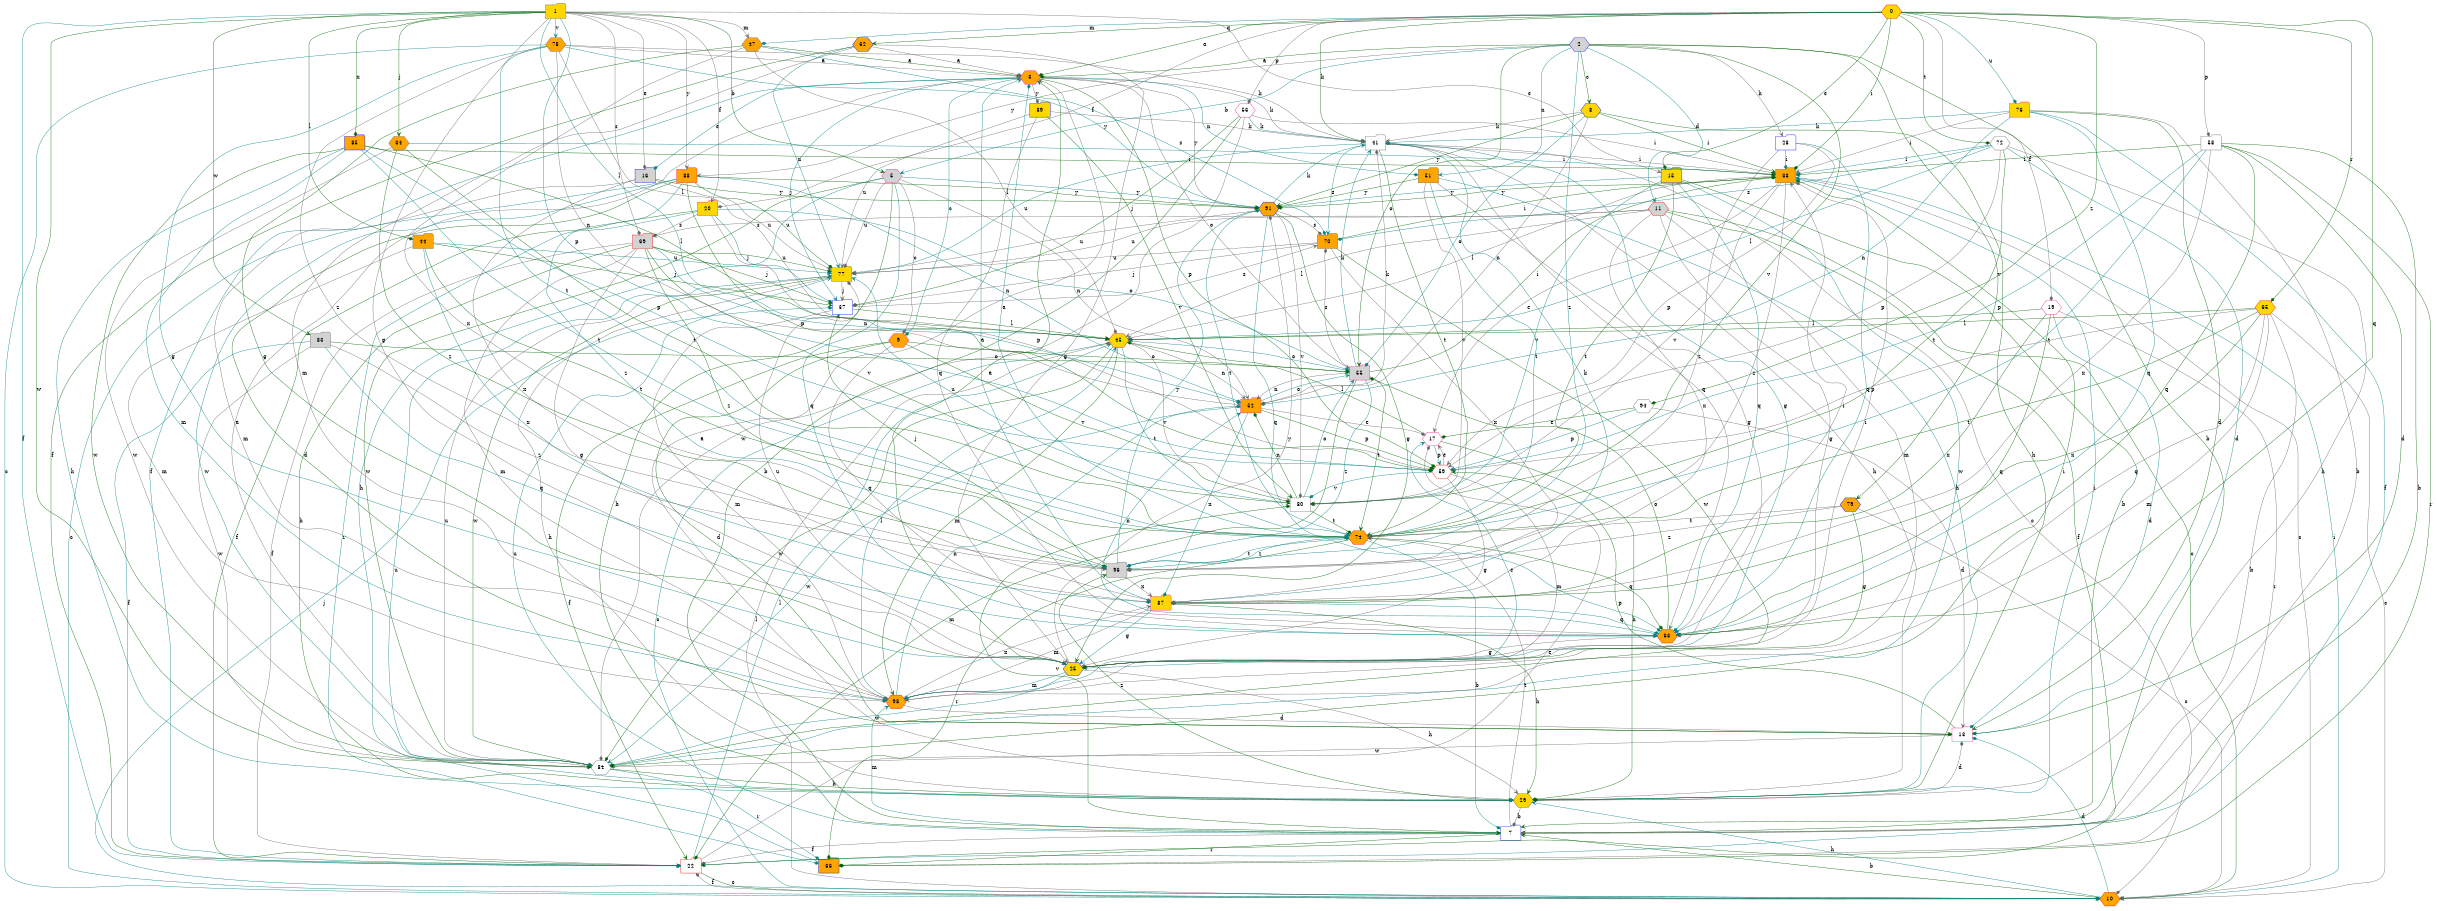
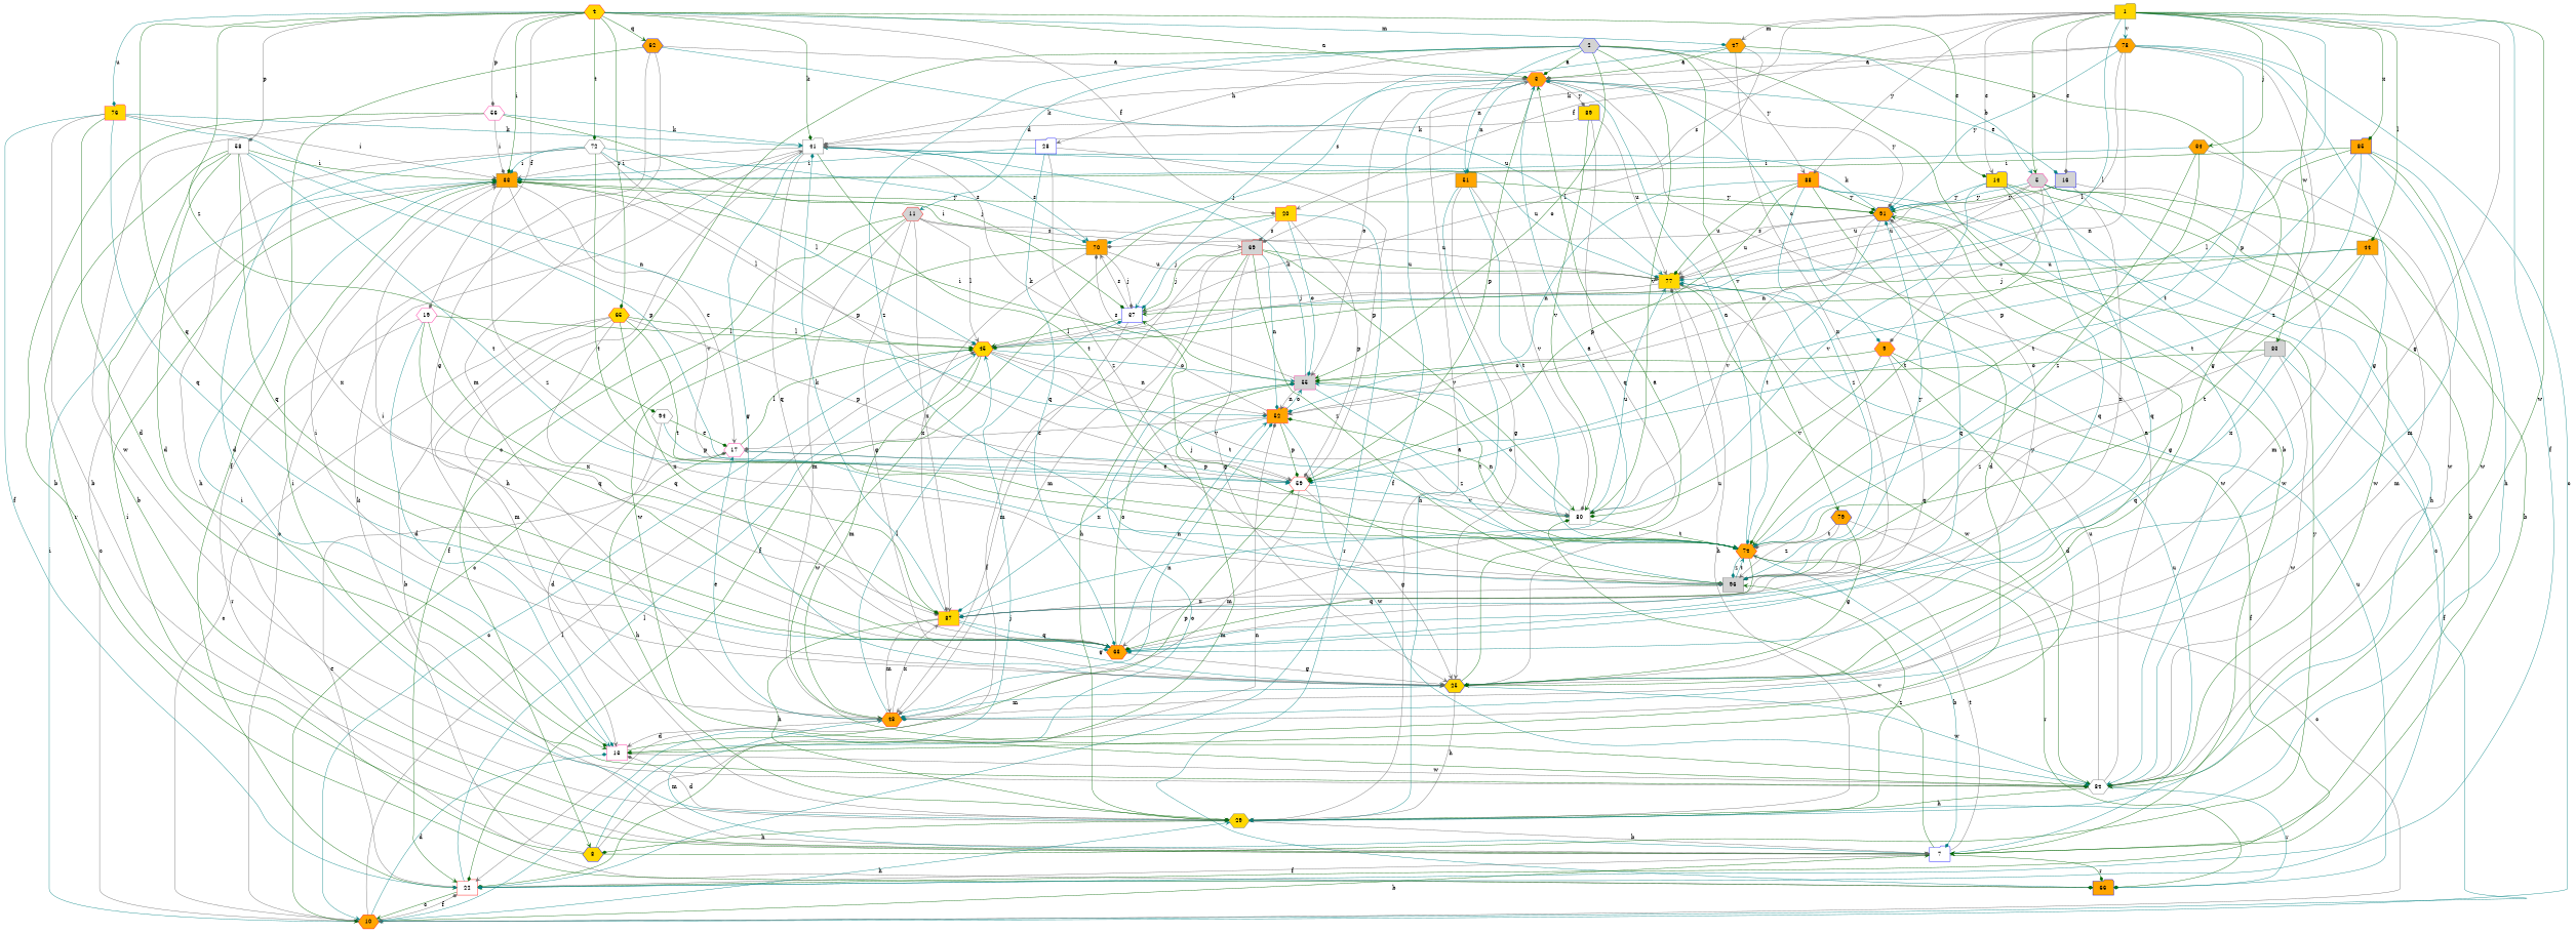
  strict digraph {
    node [color=gray40 fillcolor=orange shape=hexagon style=filled]
    edge [arrowhead=diamond color=gray40]
-   0 [color=red fillcolor=gold]
+   0 [color=red fillcolor=gold label=4]
    3 [color=deeppink]
-   15 [color=blue fillcolor=gold shape=folder]
+   15 [color=blue fillcolor=gold shape=folder label=14]
    19 [color=deeppink fillcolor=white]
    20 [color=deeppink fillcolor=gold shape=folder]
    33 [shape=folder]
    41 [fillcolor=white shape=folder]
    47
    56 [color=deeppink fillcolor=white]
    58 [fillcolor=white shape=folder]
    62 [color=blue]
    63 [color=red]
    65 [color=red fillcolor=gold]
    72 [fillcolor=white]
    76 [color=deeppink fillcolor=gold shape=folder]
    94 [fillcolor=white]
    16 [color=blue fillcolor=lightgrey shape=folder]
    22 [color=red fillcolor=white shape=folder]
    59 [color=red fillcolor=white]
    51 [shape=folder]
    55 [color=deeppink fillcolor=lightgrey shape=folder]
    9 [color=deeppink]
    37 [color=blue fillcolor=white shape=folder]
    89 [color=blue fillcolor=gold shape=folder]
    91 [color=blue]
    84 [fillcolor=white]
    7 [color=blue fillcolor=white shape=folder]
    80 [fillcolor=white shape=folder]
    74 [color=red]
    45 [color=red fillcolor=gold]
    66 [color=blue shape=folder]
    13 [color=deeppink fillcolor=white shape=folder]
    87 [color=deeppink fillcolor=gold shape=folder]
    69 [color=red fillcolor=lightgrey shape=folder]
    96 [fillcolor=lightgrey shape=folder]
    10 [color=red]
    17 [color=deeppink fillcolor=white]
    25 [color=blue fillcolor=gold]
    29 [fillcolor=gold]
    77 [fillcolor=gold shape=folder]
    70 [shape=folder]
-   48 [color=red label=98]
+   48 [color=red]
    52 [color=deeppink shape=folder]
    1 [fillcolor=gold shape=folder]
    5 [color=deeppink fillcolor=lightgrey]
    34
    44 [shape=folder]
    78
    83 [fillcolor=lightgrey shape=folder]
    85 [color=blue shape=folder]
    88 [color=deeppink shape=folder]
    2 [color=blue fillcolor=lightgrey]
    8 [color=blue fillcolor=gold]
    11 [color=red fillcolor=lightgrey]
    28 [color=blue fillcolor=white shape=folder]
    79 [color=blue]
    0 -> 3 [color=darkgreen label=a]
    0 -> 15 [color=darkgreen label=e]
    0 -> 19 [label=f]
    0 -> 20 [label=f]
    0 -> 33 [color=darkgreen label=i]
    0 -> 41 [color=darkgreen label=k]
    0 -> 47 [color=teal label=m]
    0 -> 56 [label=p]
    0 -> 58 [label=p]
    0 -> 62 [arrowhead=vee color=darkgreen label=q]
    0 -> 63 [arrowhead=vee color=darkgreen label=q]
    0 -> 65 [color=darkgreen label=r]
    0 -> 72 [color=darkgreen label=t]
    0 -> 76 [color=teal label=u]
    0 -> 94 [color=darkgreen label=z]
    3 -> 41 [label=k]
    3 -> 16 [color=teal label=e]
    3 -> 22 [color=teal label=f]
    3 -> 59 [color=darkgreen label=p]
    3 -> 51 [color=teal label=n]
    3 -> 55 [arrowhead=vee label=o]
    3 -> 9 [color=teal label=c]
    3 -> 37 [arrowhead=vee color=teal label=j]
    3 -> 89 [label=y]
    3 -> 91 [label=y]
    15 -> 63 [color=teal label=q]
    15 -> 91 [color=teal label=y]
    15 -> 84 [color=teal label=w]
    15 -> 7 [arrowhead=vee color=darkgreen label=b]
    15 -> 80 [arrowhead=vee color=teal label=v]
    15 -> 74 [color=darkgreen label=t]
    19 -> 63 [color=darkgreen label=q]
    19 -> 45 [arrowhead=vee color=darkgreen label=l]
    19 -> 66 [label=r]
    19 -> 13 [color=teal label=d]
    19 -> 87 [color=darkgreen label=x]
    20 -> 22 [color=darkgreen label=f]
    20 -> 59 [label=p]
    20 -> 55 [color=teal label=o]
    20 -> 37 [color=teal label=j]
    20 -> 66 [color=teal label=r]
    20 -> 69 [label=s]
    33 -> 91 [color=darkgreen label=y]
    33 -> 80 [label=v]
    33 -> 45 [arrowhead=vee label=l]
    33 -> 96 [label=z]
    33 -> 10 [label=c]
    33 -> 17 [arrowhead=vee label=e]
    41 -> 33 [arrowhead=vee label=i]
    41 -> 63 [arrowhead=vee label=q]
    41 -> 74 [arrowhead=vee color=darkgreen label=t]
    41 -> 10 [label=c]
    41 -> 25 [arrowhead=vee color=teal label=g]
    41 -> 29 [label=h]
    41 -> 77 [color=teal label=u]
    41 -> 70 [arrowhead=vee color=teal label=s]
    47 -> 3 [color=darkgreen label=a]
    47 -> 45 [label=l]
    47 -> 87 [label=x]
    47 -> 25 [color=darkgreen label=g]
    47 -> 70 [color=teal label=s]
    56 -> 33 [label=i]
    56 -> 41 [arrowhead=vee color=teal label=k]
    56 -> 37 [color=darkgreen label=j]
    56 -> 84 [label=w]
    56 -> 7 [arrowhead=vee color=darkgreen label=b]
    58 -> 33 [color=darkgreen label=i]
    58 -> 63 [arrowhead=vee color=darkgreen label=q]
    58 -> 59 [color=teal label=p]
    58 -> 7 [arrowhead=vee color=darkgreen label=b]
    58 -> 74 [arrowhead=vee color=teal label=t]
    58 -> 66 [color=darkgreen label=r]
    58 -> 13 [color=darkgreen label=d]
    58 -> 87 [label=x]
    62 -> 3 [label=a]
    62 -> 22 [arrowhead=vee color=darkgreen label=f]
    62 -> 25 [arrowhead=vee label=g]
    62 -> 77 [arrowhead=vee color=teal label=u]
    62 -> 48 [label=m]
    63 -> 33 [arrowhead=vee label=i]
    63 -> 55 [color=darkgreen label=o]
    63 -> 25 [arrowhead=vee label=g]
    63 -> 52 [arrowhead=vee color=teal label=n]
    65 -> 63 [label=q]
    65 -> 59 [arrowhead=vee label=p]
    65 -> 7 [label=b]
    65 -> 74 [color=darkgreen label=t]
    65 -> 45 [color=darkgreen label=l]
    65 -> 87 [color=darkgreen label=x]
    65 -> 10 [label=c]
    65 -> 48 [arrowhead=vee label=m]
    72 -> 33 [color=teal label=i]
    72 -> 59 [arrowhead=vee label=p]
    72 -> 74 [arrowhead=vee color=darkgreen label=t]
    72 -> 45 [color=teal label=l]
    72 -> 13 [arrowhead=vee color=teal label=d]
    72 -> 29 [label=h]
    72 -> 70 [color=teal label=s]
    76 -> 33 [arrowhead=vee label=i]
    76 -> 41 [arrowhead=vee color=teal label=k]
    76 -> 63 [color=teal label=q]
    76 -> 22 [color=teal label=f]
    76 -> 7 [arrowhead=vee label=b]
    76 -> 13 [arrowhead=vee color=darkgreen label=d]
    76 -> 52 [color=teal label=n]
    94 -> 59 [arrowhead=vee color=teal label=p]
    94 -> 13 [arrowhead=vee label=d]
    94 -> 17 [color=darkgreen label=e]
    16 -> 91 [arrowhead=vee color=darkgreen label=y]
    16 -> 87 [label=x]
    16 -> 77 [label=u]
    16 -> 48 [arrowhead=vee label=m]
    22 -> 45 [arrowhead=vee color=teal label=l]
    22 -> 10 [arrowhead=vee color=darkgreen label=c]
    22 -> 17 [label=e]
    59 -> 80 [color=teal label=v]
    59 -> 17 [arrowhead=vee label=e]
    59 -> 25 [arrowhead=vee label=g]
    59 -> 48 [arrowhead=vee label=m]
    51 -> 91 [color=darkgreen label=y]
    51 -> 80 [label=v]
    51 -> 74 [color=teal label=t]
    51 -> 25 [arrowhead=vee label=g]
    51 -> 29 [color=teal label=h]
    55 -> 33 [color=darkgreen label=i]
    55 -> 41 [arrowhead=vee color=teal label=k]
    55 -> 22 [color=darkgreen label=m]
    55 -> 74 [arrowhead=vee color=darkgreen label=t]
    55 -> 96 [color=teal label=z]
    55 -> 70 [label=s]
    55 -> 52 [arrowhead=vee label=n]
    9 -> 63 [label=q]
    9 -> 22 [arrowhead=vee color=darkgreen label=f]
    9 -> 55 [color=darkgreen label=o]
    9 -> 80 [color=darkgreen label=v]
    9 -> 13 [color=darkgreen label=d]
    37 -> 45 [arrowhead=vee color=darkgreen label=l]
    37 -> 70 [arrowhead=vee label=s]
    37 -> 48 [arrowhead=vee label=m]
    89 -> 41 [arrowhead=vee label=k]
    89 -> 63 [arrowhead=vee label=q]
    89 -> 80 [arrowhead=vee color=darkgreen label=v]
    89 -> 77 [arrowhead=vee label=u]
    91 -> 41 [arrowhead=vee color=teal label=k]
    91 -> 63 [color=teal label=q]
    91 -> 80 [label=v]
    91 -> 74 [color=teal label=t]
    91 -> 25 [arrowhead=vee color=darkgreen label=g]
    91 -> 77 [arrowhead=vee label=u]
    91 -> 70 [label=s]
    84 -> 3 [arrowhead=vee label=a]
    84 -> 33 [color=darkgreen label=i]
    84 -> 66 [color=teal label=r]
    84 -> 29 [color=darkgreen label=h]
    84 -> 77 [arrowhead=vee label=u]
    7 -> 22 [label=f]
    7 -> 80 [color=darkgreen label=v]
    7 -> 74 [arrowhead=vee label=t]
    7 -> 66 [color=darkgreen label=r]
    7 -> 77 [arrowhead=vee color=teal label=u]
    7 -> 48 [arrowhead=vee color=teal label=m]
    80 -> 55 [arrowhead=vee color=teal label=o]
    80 -> 74 [color=darkgreen label=t]
    80 -> 77 [arrowhead=vee color=teal label=u]
    80 -> 52 [color=darkgreen label=n]
    74 -> 3 [color=teal label=a]
    74 -> 63 [color=darkgreen label=q]
    74 -> 7 [color=teal label=b]
    74 -> 66 [color=darkgreen label=r]
    74 -> 96 [color=teal label=z]
    45 -> 55 [arrowhead=vee color=teal label=o]
    45 -> 84 [color=darkgreen label=w]
    45 -> 80 [arrowhead=vee label=v]
    45 -> 74 [arrowhead=vee color=teal label=t]
    45 -> 10 [arrowhead=vee color=teal label=c]
    45 -> 48 [arrowhead=vee color=darkgreen label=m]
    45 -> 52 [arrowhead=vee label=n]
    66 -> 77 [arrowhead=vee color=teal label=u]
    13 -> 59 [arrowhead=vee color=darkgreen label=p]
    13 -> 84 [label=w]
    87 -> 3 [arrowhead=vee color=teal label=a]
    87 -> 41 [color=teal label=k]
    87 -> 63 [color=teal label=q]
    87 -> 25 [arrowhead=vee color=teal label=g]
    87 -> 29 [arrowhead=vee color=darkgreen label=h]
    87 -> 48 [arrowhead=vee label=m]
    69 -> 22 [arrowhead=vee label=f]
    69 -> 37 [arrowhead=vee color=darkgreen label=j]
    69 -> 80 [arrowhead=vee color=darkgreen label=v]
    69 -> 96 [color=darkgreen label=z]
    69 -> 25 [arrowhead=vee label=g]
    69 -> 29 [color=darkgreen label=h]
    69 -> 77 [color=darkgreen label=u]
    69 -> 48 [label=m]
    69 -> 52 [color=teal label=n]
    96 -> 37 [arrowhead=vee color=darkgreen label=j]
    96 -> 91 [color=teal label=y]
    96 -> 74 [arrowhead=vee color=teal label=t]
    96 -> 87 [arrowhead=vee label=x]
    10 -> 33 [arrowhead=vee color=teal label=i]
    10 -> 22 [label=f]
    10 -> 37 [color=teal label=j]
    10 -> 7 [arrowhead=vee color=darkgreen label=b]
    10 -> 45 [label=l]
    10 -> 13 [color=teal label=d]
    10 -> 29 [arrowhead=vee color=teal label=h]
    17 -> 59 [arrowhead=vee color=teal label=p]
    17 -> 45 [color=darkgreen label=l]
    17 -> 29 [color=darkgreen label=h]
    25 -> 3 [arrowhead=vee color=darkgreen label=a]
    25 -> 33 [label=i]
    25 -> 91 [label=y]
    25 -> 84 [color=teal label=w]
    25 -> 29 [arrowhead=vee label=h]
    25 -> 77 [label=u]
    25 -> 48 [color=teal label=m]
    29 -> 3 [arrowhead=vee label=a]
    29 -> 33 [color=teal label=i]
    29 -> 7 [label=b]
    29 -> 13 [label=d]
    29 -> 96 [arrowhead=vee color=darkgreen label=z]
    77 -> 37 [arrowhead=vee label=j]
    77 -> 84 [arrowhead=vee color=darkgreen label=w]
    77 -> 29 [label=h]
    70 -> 33 [color=darkgreen label=i]
    70 -> 37 [label=j]
    70 -> 84 [color=darkgreen label=w]
    70 -> 87 [label=x]
    70 -> 77 [arrowhead=vee label=u]
    48 -> 45 [arrowhead=vee color=teal label=l]
    48 -> 13 [arrowhead=vee label=d]
    48 -> 87 [arrowhead=vee label=x]
    48 -> 17 [arrowhead=vee color=teal label=e]
    48 -> 52 [color=teal label=n]
    52 -> 41 [label=k]
    52 -> 59 [color=darkgreen label=p]
    52 -> 55 [arrowhead=vee color=teal label=o]
    52 -> 84 [arrowhead=vee color=teal label=w]
    52 -> 87 [color=teal label=x]
    52 -> 17 [label=e]
    1 -> 15 [arrowhead=vee label=e]
    1 -> 20 [arrowhead=vee label=f]
    1 -> 47 [arrowhead=vee label=m]
    1 -> 16 [label=e]
    1 -> 22 [color=teal label=f]
    1 -> 59 [color=teal label=p]
    1 -> 84 [arrowhead=vee color=darkgreen label=w]
    1 -> 45 [arrowhead=vee color=teal label=l]
    1 -> 69 [label=s]
    1 -> 25 [arrowhead=vee label=g]
    1 -> 5 [arrowhead=vee color=darkgreen label=b]
    1 -> 34 [arrowhead=vee color=darkgreen label=j]
    1 -> 44 [color=darkgreen label=l]
    1 -> 78 [arrowhead=vee color=teal label=v]
    1 -> 83 [arrowhead=vee color=darkgreen label=w]
    1 -> 85 [color=darkgreen label=x]
    1 -> 88 [arrowhead=vee label=y]
    5 -> 63 [arrowhead=vee color=teal label=q]
    5 -> 9 [label=c]
    5 -> 91 [arrowhead=vee color=teal label=y]
    5 -> 84 [color=darkgreen label=w]
    5 -> 7 [arrowhead=vee color=darkgreen label=b]
    5 -> 29 [arrowhead=vee color=teal label=h]
    5 -> 77 [label=u]
    5 -> 52 [arrowhead=vee label=n]
    34 -> 33 [color=teal label=i]
    34 -> 84 [label=w]
    34 -> 74 [arrowhead=vee color=darkgreen label=t]
    34 -> 96 [color=darkgreen label=z]
    44 -> 37 [arrowhead=vee color=darkgreen label=j]
    44 -> 74 [arrowhead=vee color=darkgreen label=t]
    44 -> 87 [color=teal label=x]
    44 -> 77 [color=teal label=u]
    44 -> 48 [label=m]
    78 -> 3 [label=a]
    78 -> 41 [arrowhead=vee label=k]
    78 -> 91 [color=teal label=y]
    78 -> 74 [color=teal label=t]
    78 -> 45 [arrowhead=vee label=l]
    78 -> 96 [label=z]
    78 -> 10 [color=teal label=c]
    78 -> 25 [color=teal label=g]
    78 -> 52 [arrowhead=vee label=n]
    83 -> 63 [color=teal label=q]
    83 -> 22 [color=teal label=f]
    83 -> 55 [arrowhead=vee color=darkgreen label=o]
    83 -> 84 [arrowhead=vee label=w]
    83 -> 96 [arrowhead=vee label=z]
    85 -> 33 [color=darkgreen label=i]
    85 -> 59 [arrowhead=vee color=teal label=p]
    85 -> 84 [color=darkgreen label=w]
    85 -> 74 [color=teal label=t]
    85 -> 45 [color=darkgreen label=l]
    85 -> 29 [arrowhead=vee color=teal label=h]
    85 -> 48 [color=teal label=m]
    88 -> 59 [color=darkgreen label=p]
    88 -> 91 [color=darkgreen label=y]
    88 -> 84 [arrowhead=vee color=teal label=w]
    88 -> 13 [arrowhead=vee color=darkgreen label=d]
    88 -> 96 [color=teal label=z]
    88 -> 10 [color=teal label=c]
    88 -> 77 [color=darkgreen label=u]
    88 -> 52 [color=teal label=n]
    2 -> 3 [color=darkgreen label=a]
    2 -> 51 [arrowhead=vee color=teal label=n]
    2 -> 55 [arrowhead=vee color=darkgreen label=o]
    2 -> 7 [arrowhead=vee color=darkgreen label=b]
    2 -> 80 [arrowhead=vee color=darkgreen label=v]
    2 -> 96 [color=teal label=z]
    2 -> 5 [arrowhead=vee color=teal label=b]
    2 -> 88 [arrowhead=vee label=y]
    2 -> 8 [arrowhead=vee color=darkgreen label=c]
    2 -> 11 [arrowhead=vee color=teal label=d]
    2 -> 28 [arrowhead=vee label=h]
    2 -> 79 [arrowhead=vee color=darkgreen label=v]
    8 -> 33 [arrowhead=vee color=darkgreen label=i]
    8 -> 41 [arrowhead=vee label=k]
    8 -> 55 [color=teal label=o]
    8 -> 91 [arrowhead=vee color=darkgreen label=y]
-   8 -> 29 [color=darkgreen label=h]
+   29 -> 8 [color=darkgreen label=h]
    8 -> 52 [label=n]
    11 -> 22 [arrowhead=vee color=darkgreen label=f]
    11 -> 45 [arrowhead=vee label=l]
    11 -> 87 [arrowhead=vee label=x]
    11 -> 69 [arrowhead=vee label=s]
    11 -> 10 [arrowhead=vee color=darkgreen label=c]
    11 -> 25 [label=g]
    11 -> 77 [arrowhead=vee label=u]
    11 -> 48 [arrowhead=vee label=m]
    28 -> 33 [color=teal label=i]
    28 -> 63 [color=teal label=q]
    28 -> 59 [arrowhead=vee label=p]
    28 -> 96 [label=z]
    79 -> 74 [label=t]
    79 -> 96 [arrowhead=vee label=z]
    79 -> 10 [arrowhead=vee label=c]
    79 -> 25 [color=darkgreen label=g]
  }
